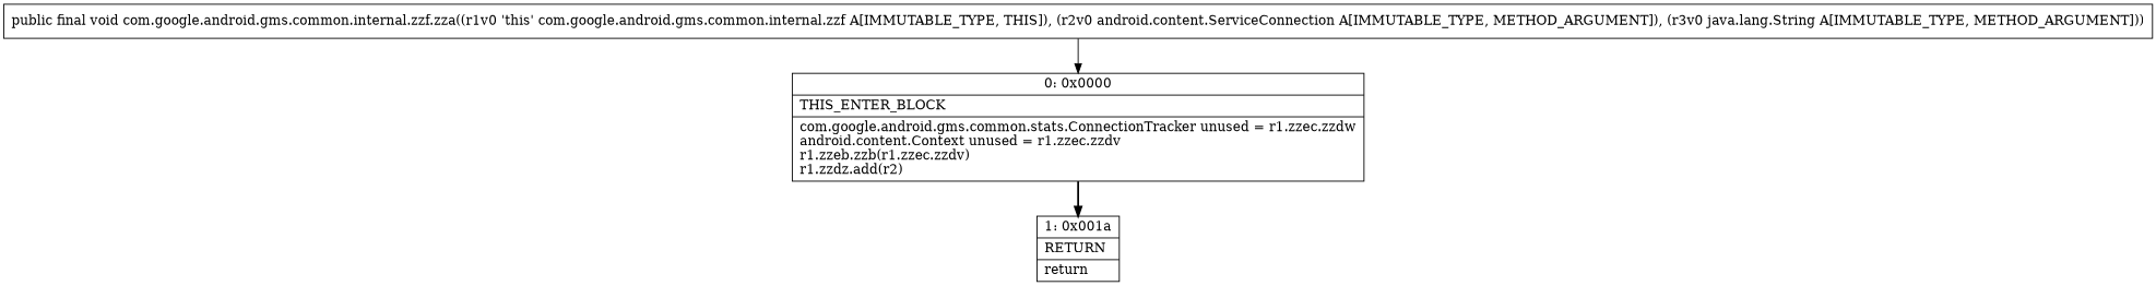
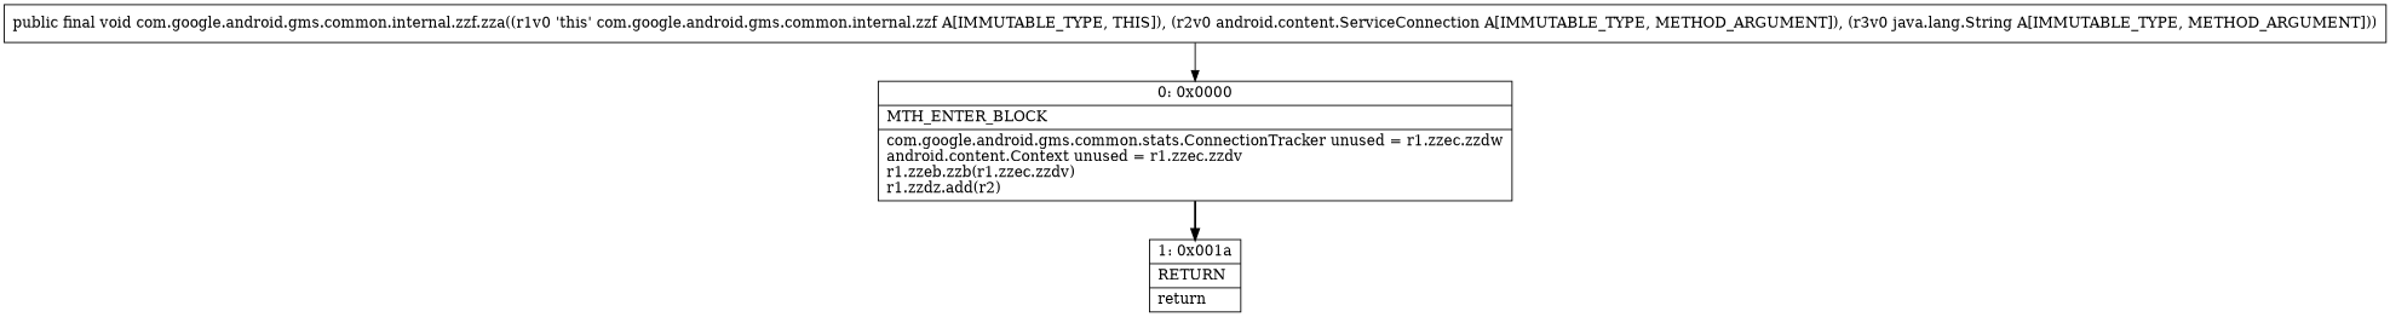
  digraph {
    node [shape=record]
-   n1 [label="{0\:\ 0x0000|THIS_ENTER_BLOCK\l|com.google.android.gms.common.stats.ConnectionTracker unused = r1.zzec.zzdw\landroid.content.Context unused = r1.zzec.zzdv\lr1.zzeb.zzb(r1.zzec.zzdv)\lr1.zzdz.add(r2)\l}"]
+   n1 [label="{0\:\ 0x0000|MTH_ENTER_BLOCK\l|com.google.android.gms.common.stats.ConnectionTracker unused = r1.zzec.zzdw\landroid.content.Context unused = r1.zzec.zzdv\lr1.zzeb.zzb(r1.zzec.zzdv)\lr1.zzdz.add(r2)\l}"]
    n2 [label="{1\:\ 0x001a|RETURN\l|return\l}"]
    n3 [label="{public final void com.google.android.gms.common.internal.zzf.zza((r1v0 'this' com.google.android.gms.common.internal.zzf A[IMMUTABLE_TYPE, THIS]), (r2v0 android.content.ServiceConnection A[IMMUTABLE_TYPE, METHOD_ARGUMENT]), (r3v0 java.lang.String A[IMMUTABLE_TYPE, METHOD_ARGUMENT])) }"]
    n1 -> n2 [style=bold]
    n3 -> n1 [style=solid]
  }
